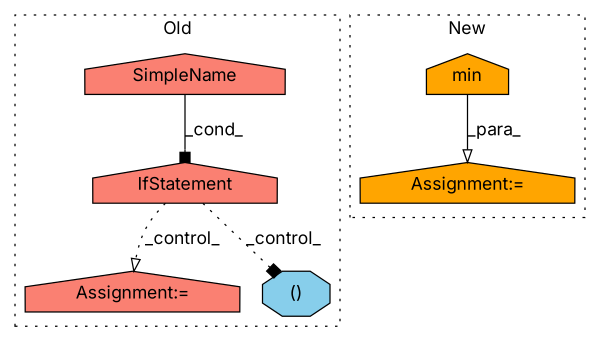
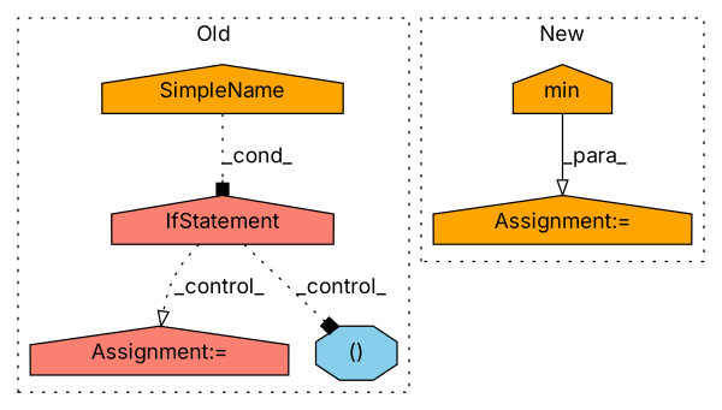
  digraph {
    fontname=Inter
    node [a=7 fillcolor=salmon fontname=Inter shape=house style=filled]
    edge [arrowhead=onormal fontname=Inter style=dotted]
    n1 [a=25 l="4,2" label=IfStatement s="550,568"]
    n2 [l=2 label="Assignment:=" s=612]
-   n3 [a=42 label=SimpleName]
+   n3 [a=42 fillcolor=orange label=SimpleName]
    n4 [a=106 fillcolor=skyblue l=59 label="()" s=723 shape=octagon]
    n5 [a=32 fillcolor=orange l=5 label=min s=784]
    n6 [fillcolor=orange l=1 label="Assignment:=" s=864]
    subgraph cluster_1 {
      label=Old
      style=dotted
      n1
      n2
      n3
      n4
    }
    subgraph cluster_2 {
      label=New
      style=dotted
      n5
      n6
    }
    n1 -> n2 [label=_control_]
    n1 -> n4 [arrowhead=box label=_control_]
-   n3 -> n1 [arrowhead=box label=_cond_ style=solid]
+   n3 -> n1 [arrowhead=box label=_cond_]
    n5 -> n6 [label=_para_ style=solid]
  }
